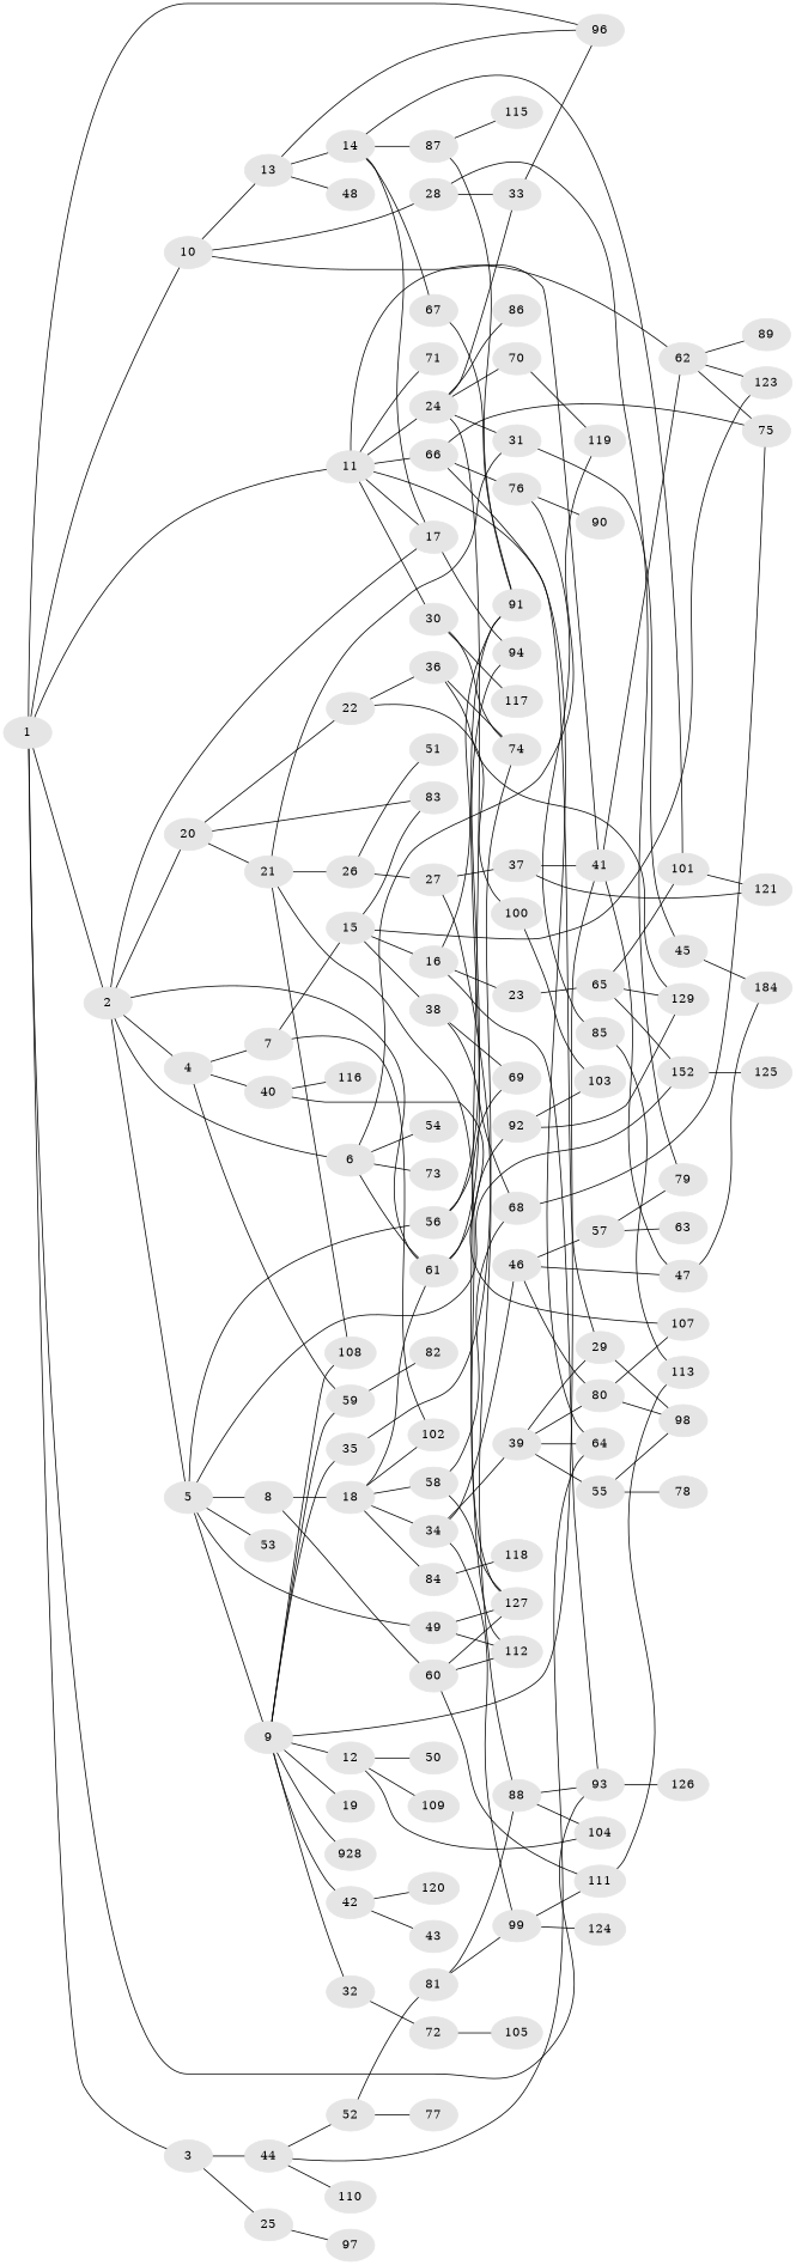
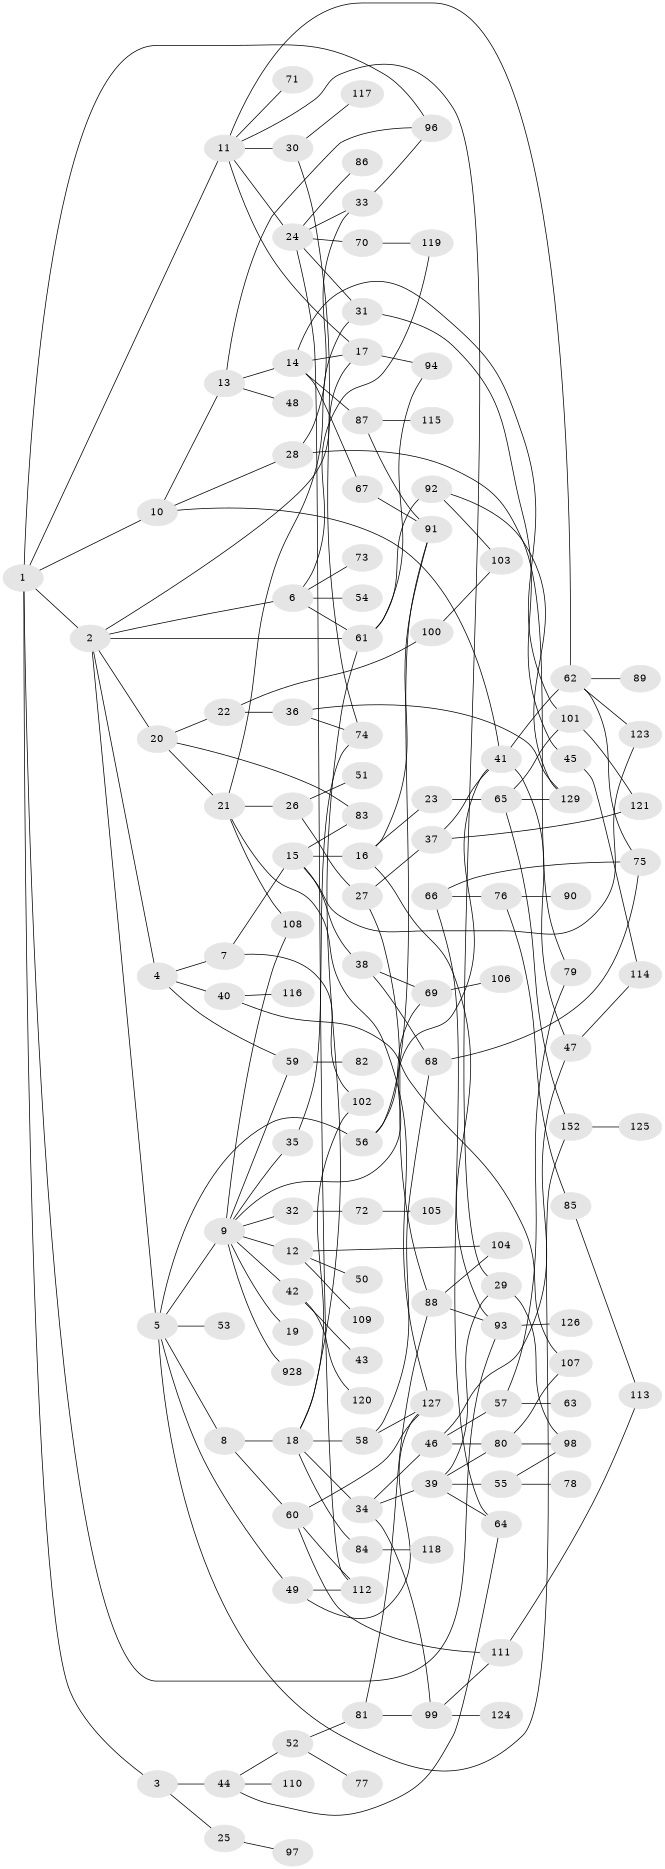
  graph {
    rankdir=LR
    node [color=gray90 style=filled]
    1
    2
    3
    10
    11
    93
    96
    4
    5
    6
    17
    20
    61
    25
    44
    41
    13
    28
    24
    29
    30
    62
    66
    71
    126
    7
    40
    59
    8
    9
    49
    53
    56
    n34 [label=152]
    54
    73
    119
    94
    83
    21
    22
    92
    97
    64
    52
    110
    15
    102
    107
    116
    82
    18
    60
    12
    19
    32
    35
    42
    108
    n60 [label=928]
    127
    112
    91
    69
    125
    16
    38
    123
    34
    58
    84
    111
    50
    104
    109
    72
    74
    47
    43
    120
    14
    48
    33
    79
    31
    70
    86
    98
    117
    75
    89
    76
    67
    87
    101
    115
    121
    23
    68
    65
    39
    46
    99
    118
    26
    36
    100
    51
    27
    45
    129
    103
    37
    88
-   114 [label=184]
+   114
    105
    55
    80
    57
    124
+   106
    78
    77
    81
    63
    113
    85
    90
    1 -- 2
    1 -- 3
    1 -- 10
    1 -- 11
    1 -- 93
    1 -- 96
    2 -- 4
    2 -- 5
    2 -- 6
    2 -- 17
    2 -- 20
    2 -- 61
    3 -- 25
    3 -- 44
    10 -- 41
    10 -- 13
    10 -- 28
    11 -- 17
    11 -- 24
    11 -- 29
    11 -- 30
    11 -- 62
-   11 -- 66
    11 -- 71
    93 -- 126
    4 -- 7
    4 -- 40
    4 -- 59
    5 -- 8
    5 -- 9
    5 -- 49
    5 -- 53
    5 -- 56
    5 -- n34
    6 -- 61
    6 -- 54
    6 -- 73
    6 -- 119
    17 -- 94
    20 -- 83
    20 -- 21
    20 -- 22
    61 -- 94
    61 -- 92
    25 -- 97
    44 -- 64
    44 -- 52
    44 -- 110
    41 -- 62
    41 -- 47
    13 -- 96
    13 -- 14
    13 -- 48
    28 -- 33
    28 -- 79
    24 -- 112
    24 -- 33
    24 -- 31
    24 -- 70
    24 -- 86
    29 -- 98
    30 -- 74
    30 -- 117
    62 -- 123
    62 -- 75
    62 -- 89
    66 -- 64
    66 -- 75
    66 -- 76
    7 -- 15
    7 -- 102
    40 -- 107
    40 -- 116
    59 -- 82
    8 -- 18
    8 -- 60
    9 -- 41
    9 -- 59
    9 -- 12
    9 -- 19
    9 -- 32
    9 -- 35
    9 -- 42
    9 -- 108
    9 -- n60
    49 -- 127
    49 -- 112
    56 -- 91
    56 -- 69
    n34 -- 125
    21 -- 108
    21 -- 127
    21 -- 31
    21 -- 26
    22 -- 36
    22 -- 100
    92 -- 129
    92 -- 103
    52 -- 77
    52 -- 81
    15 -- 83
    15 -- 16
    15 -- 38
    15 -- 123
    18 -- 61
    18 -- 102
    18 -- 34
    18 -- 58
    18 -- 84
    60 -- 127
    60 -- 112
    60 -- 111
    12 -- 50
    12 -- 104
    12 -- 109
    32 -- 72
    35 -- 74
    42 -- 43
    42 -- 120
+   69 -- 106
    16 -- 93
    16 -- 91
    16 -- 23
    38 -- 69
    38 -- 68
    34 -- 39
    34 -- 46
    34 -- 99
    58 -- 127
    58 -- 68
    84 -- 118
    111 -- 113
    72 -- 105
    47 -- 114
    14 -- 17
    14 -- 67
    14 -- 87
    14 -- 101
    33 -- 96
    31 -- 45
    70 -- 119
    76 -- 85
    76 -- 90
    67 -- 91
    87 -- 91
    87 -- 115
    101 -- 121
    23 -- 65
    68 -- 75
    65 -- n34
    65 -- 101
    65 -- 129
    39 -- 29
    39 -- 64
    39 -- 55
    39 -- 80
    46 -- 47
    46 -- 80
    46 -- 57
    99 -- 111
    99 -- 124
    26 -- 51
    26 -- 27
    36 -- 74
    36 -- 129
    100 -- 103
    27 -- 37
    27 -- 88
    45 -- 114
    37 -- 41
    37 -- 121
    88 -- 93
    88 -- 104
    55 -- 98
    55 -- 78
    80 -- 107
    80 -- 98
    57 -- 79
    57 -- 63
    81 -- 99
    81 -- 88
    85 -- 113
  }
